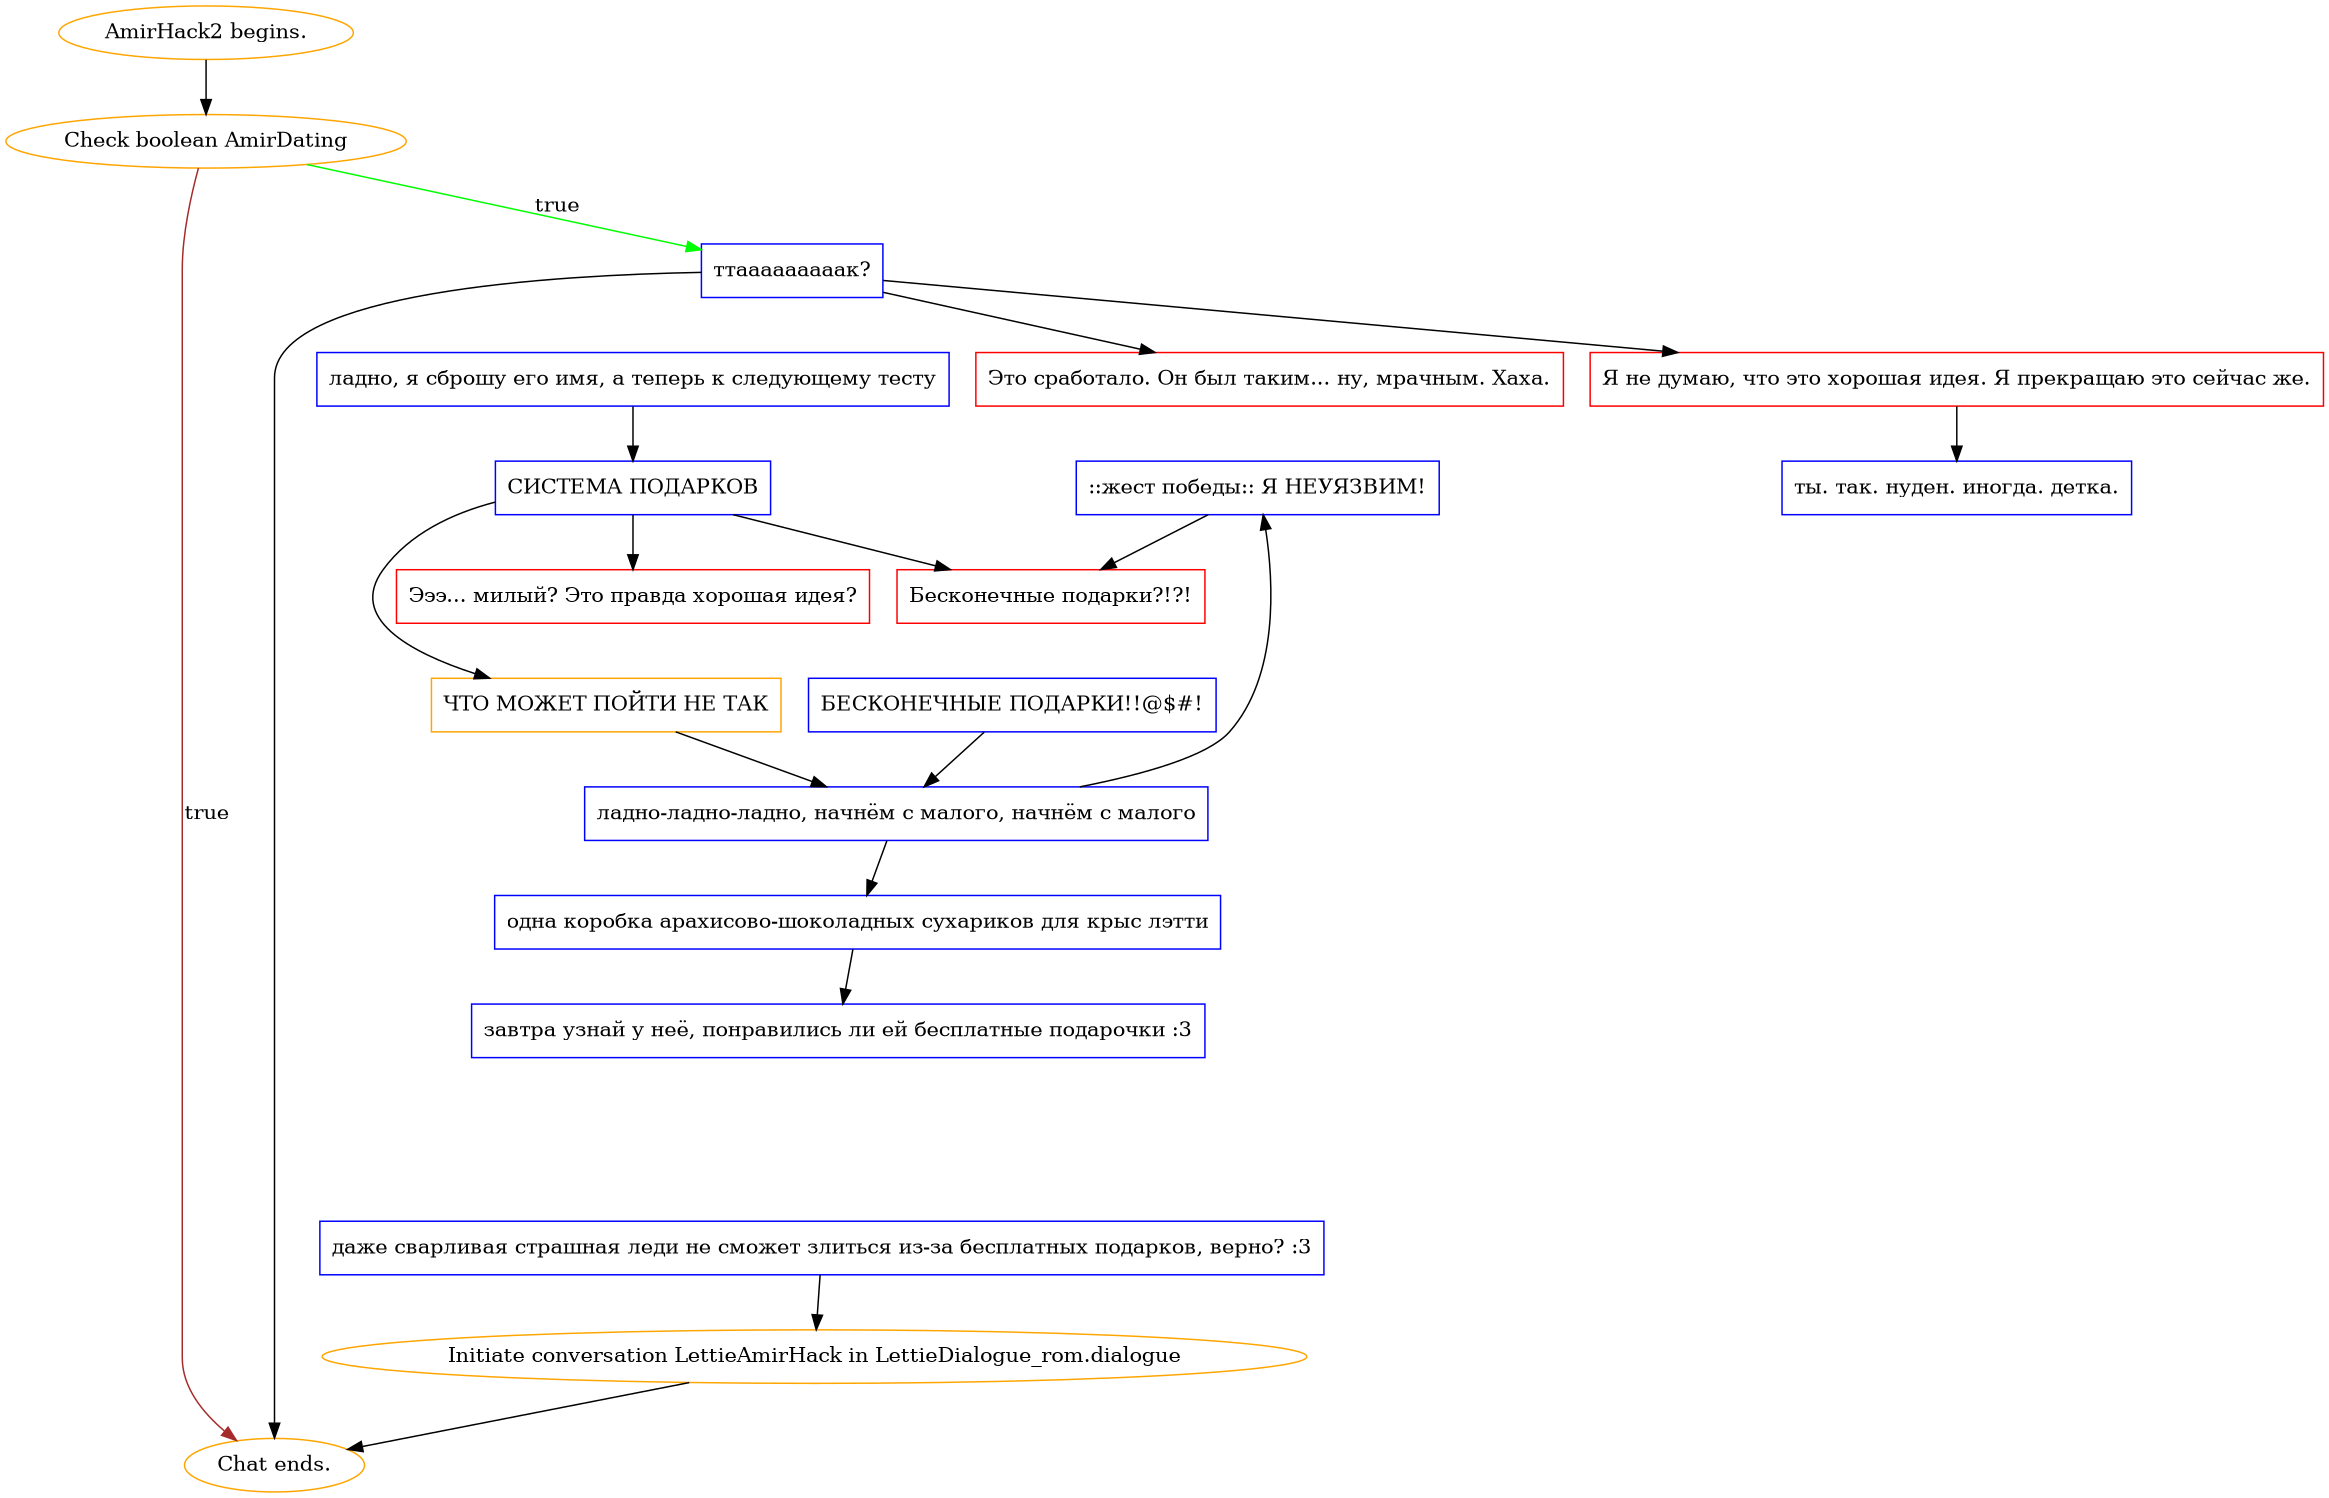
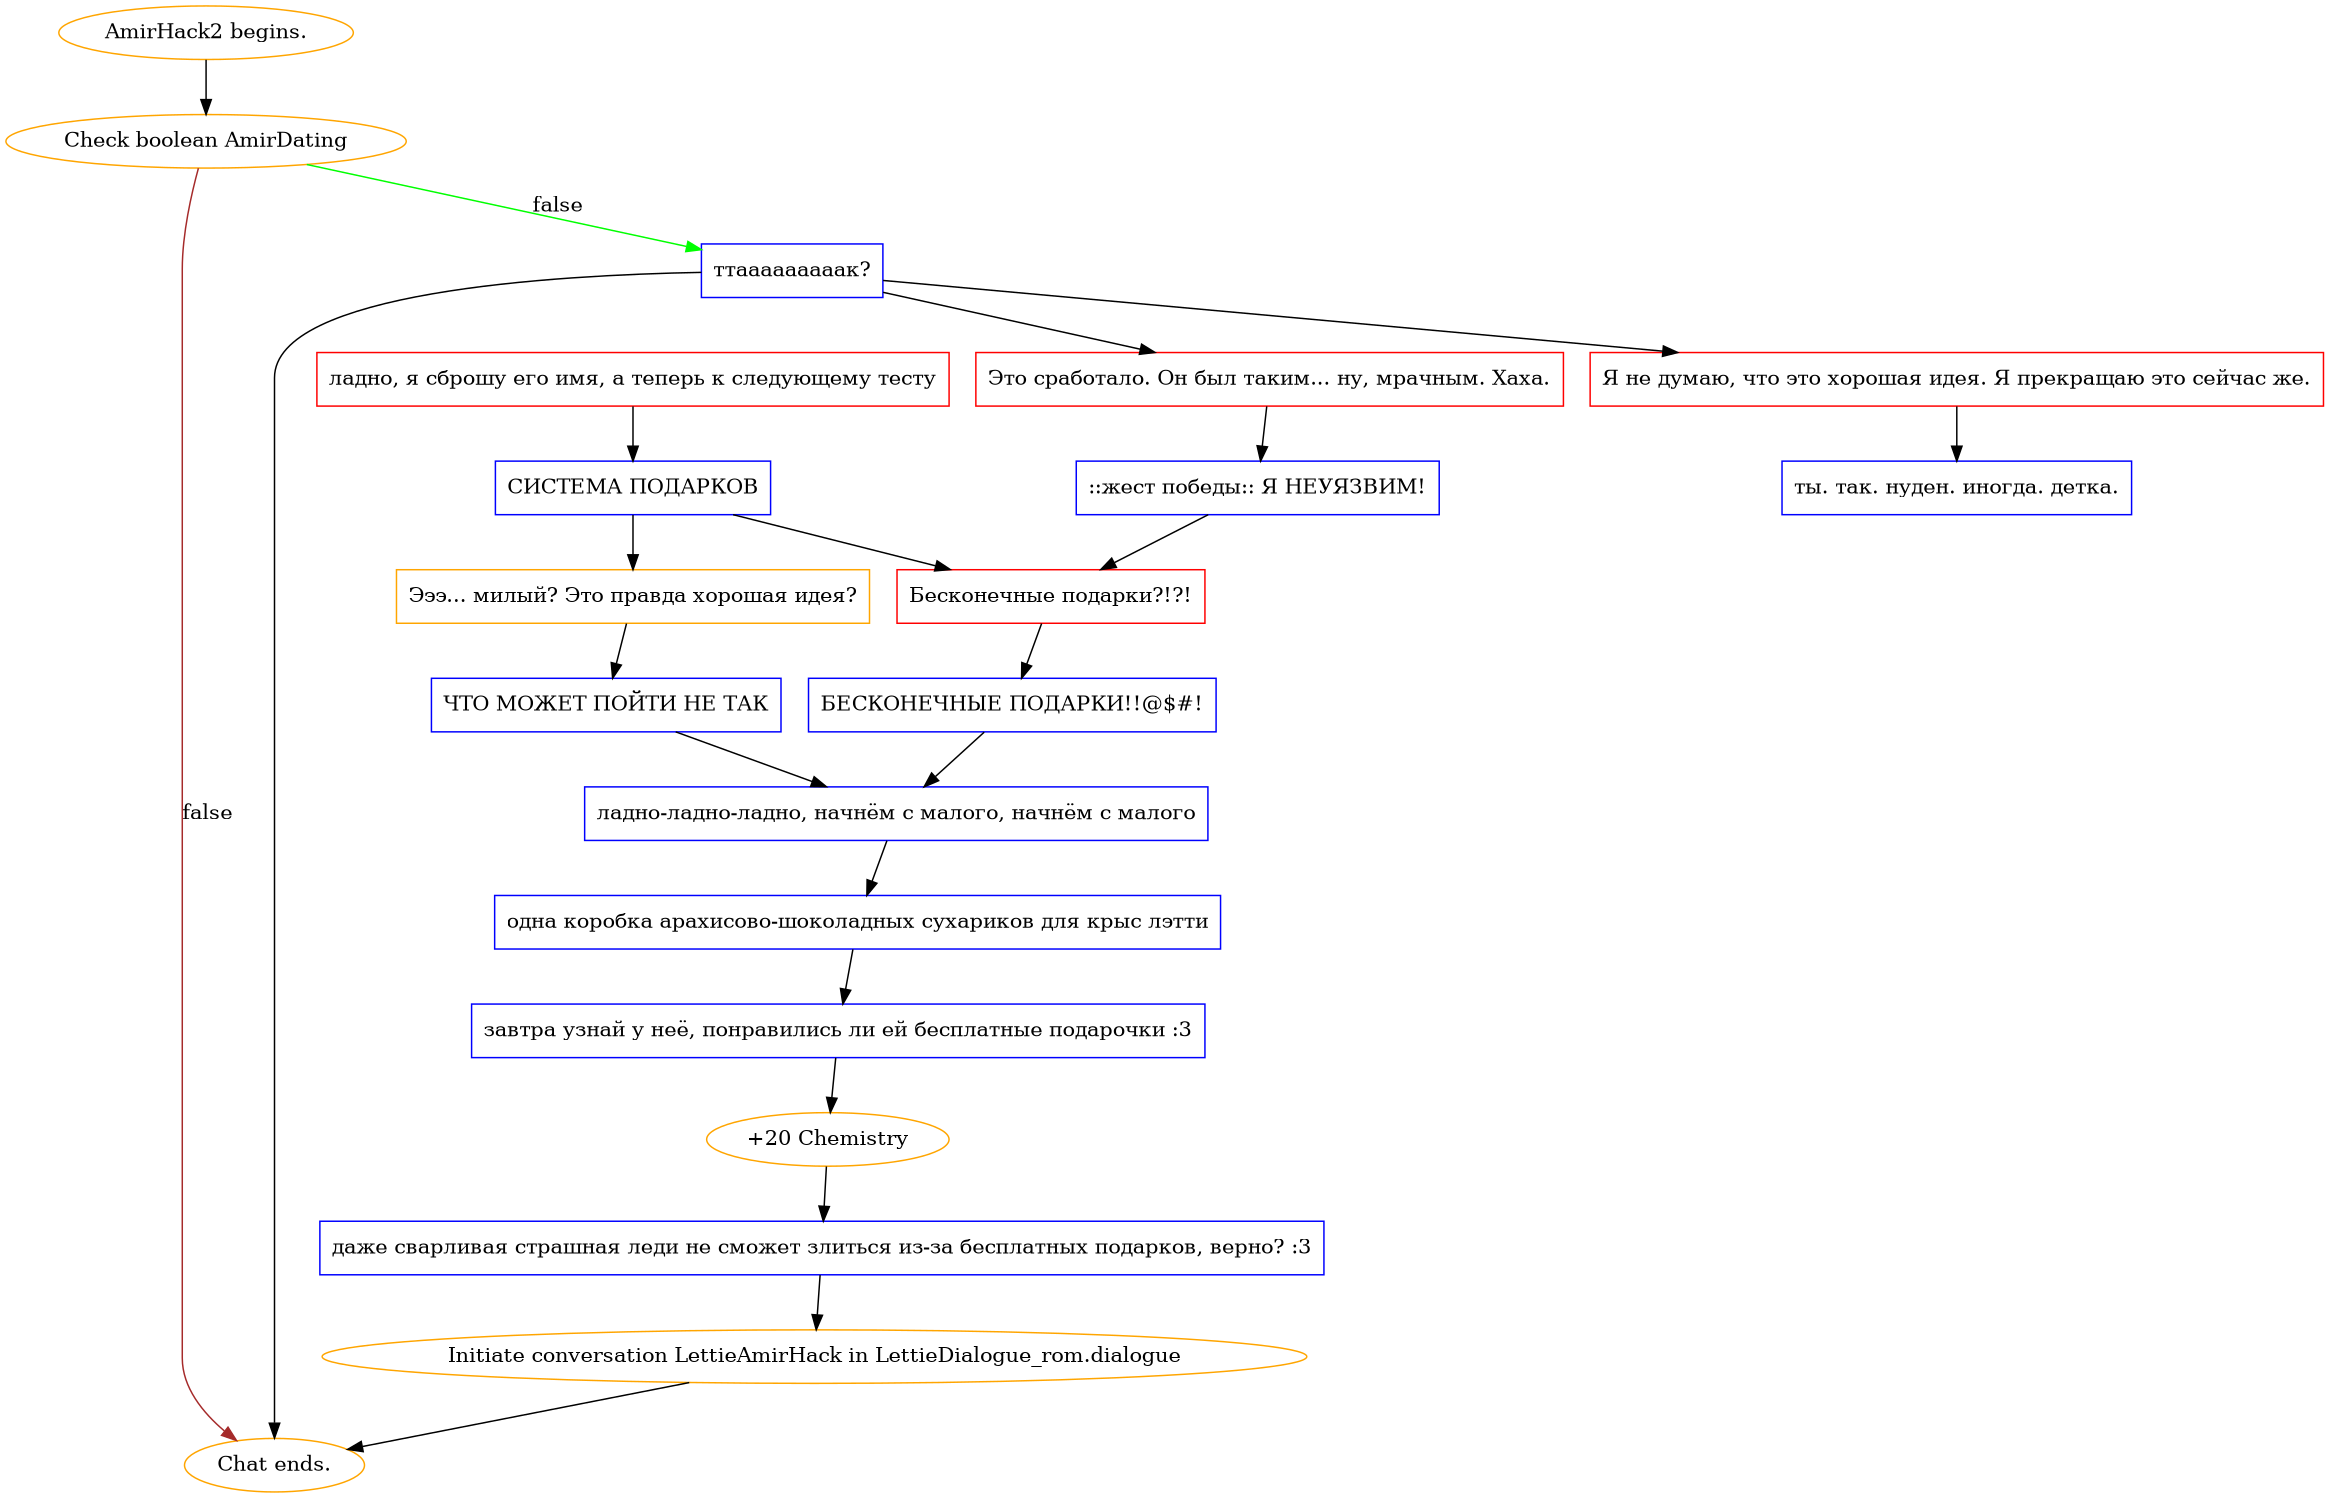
  digraph {
    node [color=blue shape=box]
    "AmirHack2 begins." [color=orange shape=""]
    n2 [color=orange label="Check boolean AmirDating" shape=""]
    n3 [label="ттааааааааак?"]
    "Chat ends." [color=orange shape=""]
    n5 [color=red label="Это сработало. Он был таким... ну, мрачным. Хаха."]
    n6 [color=red label="Я не думаю, что это хорошая идея. Я прекращаю это сейчас же."]
    n7 [label="::жест победы:: Я НЕУЯЗВИМ!"]
    n8 [label="ты. так. нуден. иногда. детка."]
    n9 [color=red label="Бесконечные подарки?!?!"]
-   n10 [label="ладно, я сброшу его имя, а теперь к следующему тесту"]
+   n10 [color=red label="ладно, я сброшу его имя, а теперь к следующему тесту"]
    n11 [label="СИСТЕМА ПОДАРКОВ"]
-   n12 [color=red label="Эээ... милый? Это правда хорошая идея?"]
-   n13 [color=orange label="ЧТО МОЖЕТ ПОЙТИ НЕ ТАК"]
+   n12 [color=orange label="Эээ... милый? Это правда хорошая идея?"]
+   n13 [label="ЧТО МОЖЕТ ПОЙТИ НЕ ТАК"]
    n14 [label="БЕСКОНЕЧНЫЕ ПОДАРКИ!!@$#!"]
    n15 [label="ладно-ладно-ладно, начнём с малого, начнём с малого"]
    n16 [label="одна коробка арахисово-шоколадных сухариков для крыс лэтти"]
    n17 [label="завтра узнай у неё, понравились ли ей бесплатные подарочки :3"]
+   n18 [color=orange label="+20 Chemistry" shape=""]
    n19 [label="даже сварливая страшная леди не сможет злиться из-за бесплатных подарков, верно? :3"]
    n20 [color=orange label="Initiate conversation LettieAmirHack in LettieDialogue_rom.dialogue" shape=""]
    "AmirHack2 begins." -> n2
-   n2 -> n3 [color=green label=true]
-   n2 -> "Chat ends." [color=brown label=true]
+   n2 -> n3 [color=green label=false]
+   n2 -> "Chat ends." [color=brown label=false]
    n3 -> "Chat ends."
    n3 -> n5
    n3 -> n6
-   n15 -> n7
+   n5 -> n7
    n6 -> n8
    n7 -> n9
+   n9 -> n14
    n10 -> n11
    n11 -> n9
    n11 -> n12
-   n11 -> n13
+   n12 -> n13
    n13 -> n15
    n14 -> n15
    n15 -> n16
    n16 -> n17
+   n17 -> n18
+   n18 -> n19
    n19 -> n20
    n20 -> "Chat ends."
  }
